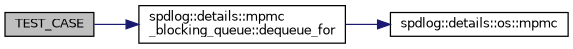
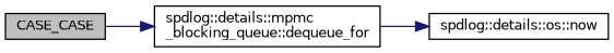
  digraph {
    fontname="DejaVu Sans"
    rankdir=LR
    node [color=black fillcolor=white fontname="DejaVu Sans" fontsize=10 shape=record style=filled]
    edge [color=midnightblue fontname="DejaVu Sans" fontsize=10 labelfontname=Helvetica labelfontsize=10 style=solid]
-   n1 [fillcolor=grey75 fontcolor=black height=0.2 label=TEST_CASE width=0.4]
+   n1 [fillcolor=grey75 fontcolor=black height=0.2 label=CASE_CASE width=0.4]
    n2 [height=0.2 label="spdlog::details::mpmc\l_blocking_queue::dequeue_for" width=0.4]
-   n3 [height=0.2 label="spdlog::details::os::mpmc" width=0.4]
+   n3 [height=0.2 label="spdlog::details::os::now" width=0.4]
    n1 -> n2
    n2 -> n3
  }
